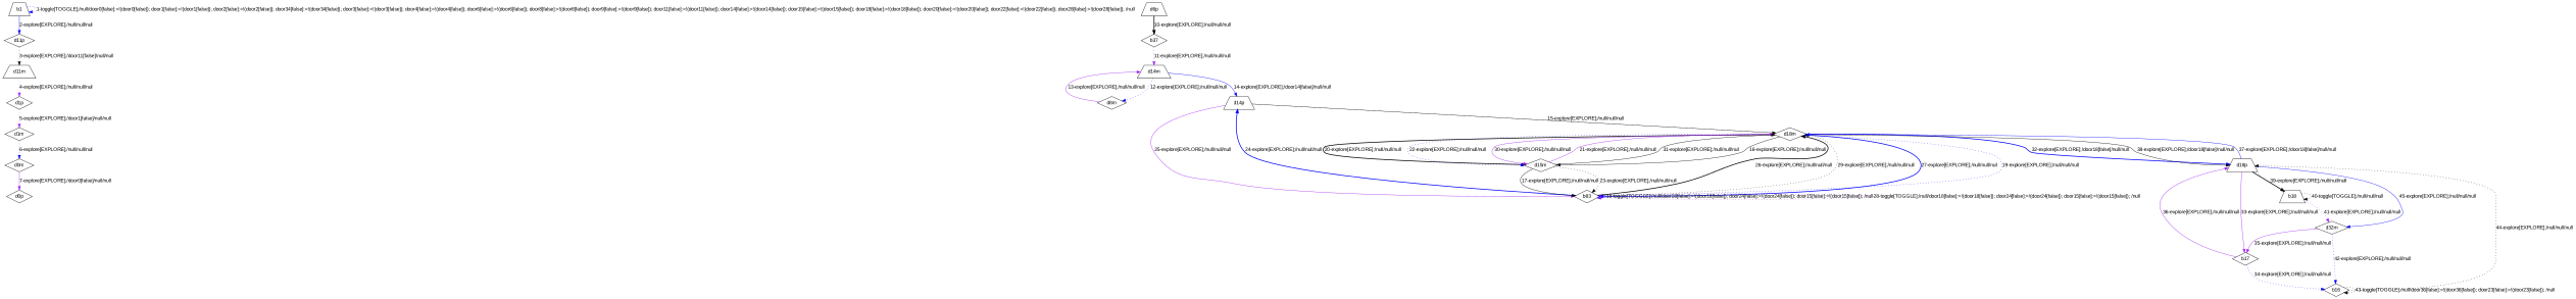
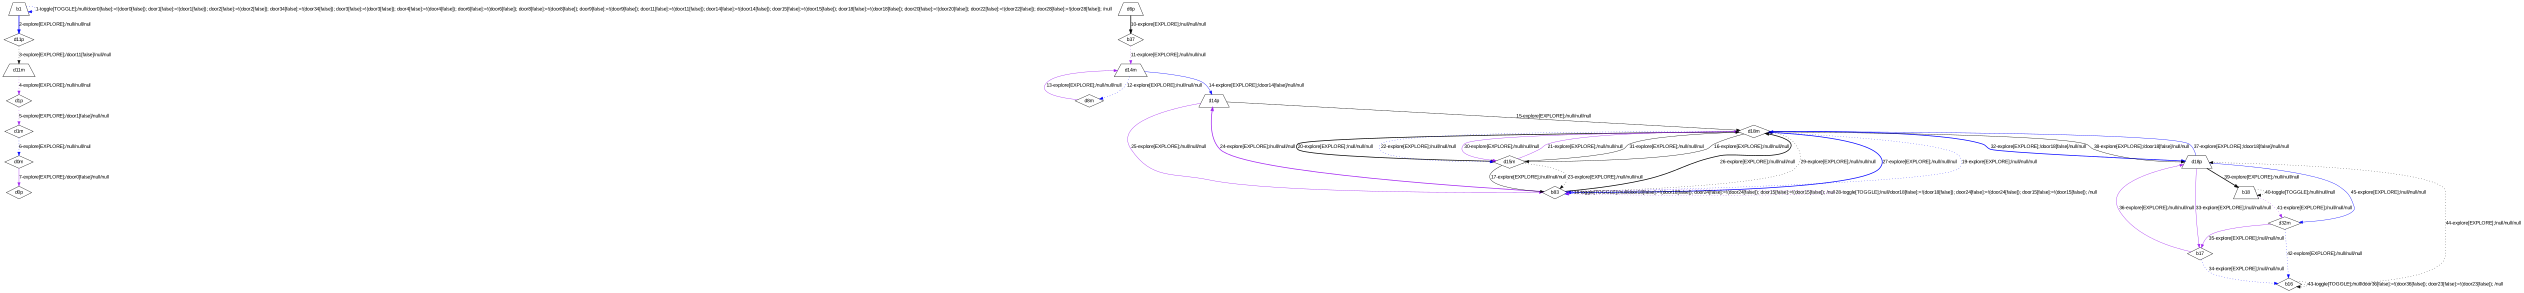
  digraph {
    fontname="Liberation Sans"
    node [fontname="Liberation Sans" shape=diamond]
    edge [color=black fontname="Liberation Sans" style=dotted]
    b1 [shape=trapezium]
    d11p
    d11m [shape=trapezium]
    d1p
    d1m
    d0m
    d0p
    d6p [shape=trapezium]
    b37
    d14m [shape=trapezium]
    d8m
    d14p [shape=trapezium]
    d18m
    b83
    d15m
    d18p [shape=trapezium]
    b17
    d32m
    b18 [shape=trapezium]
    b16
    b1 -> b1 [color=blue label="1-toggle[TOGGLE];/null/door0[false]:=!(door0[false]); door1[false]:=!(door1[false]); door2[false]:=!(door2[false]); door34[false]:=!(door34[false]); door3[false]:=!(door3[false]); door4[false]:=!(door4[false]); door6[false]:=!(door6[false]); door8[false]:=!(door8[false]); door9[false]:=!(door9[false]); door11[false]:=!(door11[false]); door14[false]:=!(door14[false]); door15[false]:=!(door15[false]); door18[false]:=!(door18[false]); door20[false]:=!(door20[false]); door22[false]:=!(door22[false]); door28[false]:=!(door28[false]); /null"]
-   b1 -> d11p [color=blue label="2-explore[EXPLORE];/null/null/null" style=solid]
+   b1 -> d11p [color=blue label="2-explore[EXPLORE];/null/null/null" style=bold]
    d11p -> d11m [label="3-explore[EXPLORE];/door11[false]/null/null"]
    d11m -> d1p [color=purple label="4-explore[EXPLORE];/null/null/null"]
    d1p -> d1m [color=purple label="5-explore[EXPLORE];/door1[false]/null/null"]
    d1m -> d0m [color=blue label="6-explore[EXPLORE];/null/null/null"]
    d0m -> d0p [color=purple label="7-explore[EXPLORE];/door0[false]/null/null" style=solid]
    d6p -> b37 [label="10-explore[EXPLORE];/null/null/null" style=bold]
    b37 -> d14m [color=purple label="11-explore[EXPLORE];/null/null/null"]
    d14m -> d8m [color=blue label="12-explore[EXPLORE];/null/null/null"]
    d14m -> d14p [color=blue label="14-explore[EXPLORE];/door14[false]/null/null" style=solid]
    d8m -> d14m [color=purple label="13-explore[EXPLORE];/null/null/null" style=solid]
    d14p -> d18m [label="15-explore[EXPLORE];/null/null/null" style=solid]
    d14p -> b83 [color=purple label="25-explore[EXPLORE];/null/null/null" style=solid]
    d18m -> b83 [color=blue label="27-explore[EXPLORE];/null/null/null" style=bold]
    d18m -> d15m [label="16-explore[EXPLORE];/null/null/null" style=solid]
    d18m -> d15m [label="20-explore[EXPLORE];/null/null/null" style=bold]
    d18m -> d15m [color=blue label="22-explore[EXPLORE];/null/null/null"]
    d18m -> d15m [color=purple label="30-explore[EXPLORE];/null/null/null" style=solid]
    d18m -> d18p [color=blue label="32-explore[EXPLORE];/door18[false]/null/null" style=bold]
    d18m -> d18p [label="38-explore[EXPLORE];/door18[false]/null/null" style=solid]
-   b83 -> d14p [color=blue label="24-explore[EXPLORE];/null/null/null" style=bold]
+   b83 -> d14p [color=purple label="24-explore[EXPLORE];/null/null/null" style=bold]
    b83 -> d18m [color=blue label="19-explore[EXPLORE];/null/null/null"]
    b83 -> d18m [label="26-explore[EXPLORE];/null/null/null" style=bold]
    b83 -> d18m [label="29-explore[EXPLORE];/null/null/null"]
    b83 -> b83 [color=blue label="18-toggle[TOGGLE];/null/door18[false]:=!(door18[false]); door24[false]:=!(door24[false]); door15[false]:=!(door15[false]); /null" style=solid]
    b83 -> b83 [color=purple label="28-toggle[TOGGLE];/null/door18[false]:=!(door18[false]); door24[false]:=!(door24[false]); door15[false]:=!(door15[false]); /null"]
    d15m -> d18m [color=purple label="21-explore[EXPLORE];/null/null/null" style=solid]
    d15m -> d18m [label="31-explore[EXPLORE];/null/null/null" style=solid]
    d15m -> b83 [label="17-explore[EXPLORE];/null/null/null" style=solid]
    d15m -> b83 [label="23-explore[EXPLORE];/null/null/null"]
    d18p -> d18m [color=blue label="37-explore[EXPLORE];/door18[false]/null/null" style=solid]
    d18p -> b17 [color=purple label="33-explore[EXPLORE];/null/null/null" style=solid]
    d18p -> d32m [color=blue label="45-explore[EXPLORE];/null/null/null" style=solid]
    d18p -> b18 [label="39-explore[EXPLORE];/null/null/null" style=bold]
    b17 -> d18p [color=purple label="36-explore[EXPLORE];/null/null/null" style=solid]
    b17 -> b16 [color=blue label="34-explore[EXPLORE];/null/null/null"]
    d32m -> b17 [color=purple label="35-explore[EXPLORE];/null/null/null" style=solid]
    d32m -> b16 [color=blue label="42-explore[EXPLORE];/null/null/null"]
    b18 -> d32m [color=purple label="41-explore[EXPLORE];/null/null/null"]
    b18 -> b18 [label="40-toggle[TOGGLE];/null/null/null"]
    b16 -> d18p [label="44-explore[EXPLORE];/null/null/null"]
    b16 -> b16 [label="43-toggle[TOGGLE];/null/door36[false]:=!(door36[false]); door23[false]:=!(door23[false]); /null"]
  }
